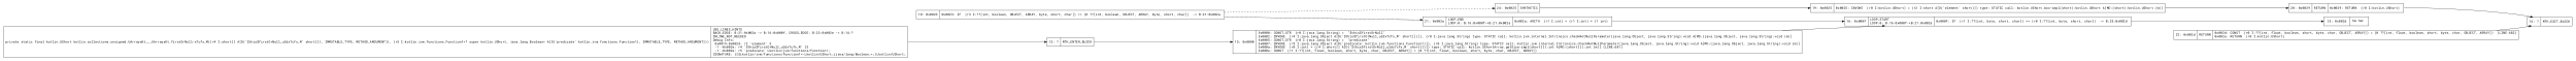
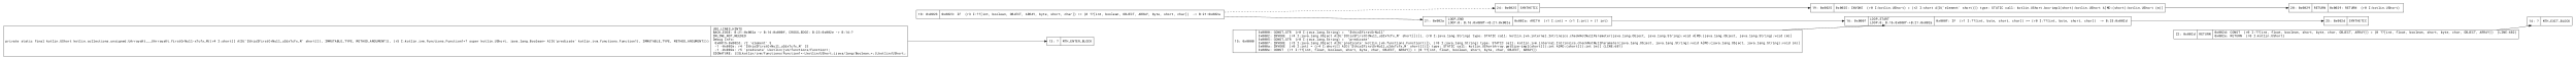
  digraph {
    fontname="Roboto Mono"
    rankdir=LR
    node [fontname="Roboto Mono" shape=record]
    edge [fontname="Roboto Mono"]
    n1 [label="{13\:\ ?|MTH_ENTER_BLOCK\l}"]
    n2 [label="{15\:\ 0x0000|0x0000: CONST_STR  (r0 I:java.lang.String) =  \"$this$firstOrNull\" \l0x0002: INVOKE  (r4 I:java.lang.Object A[D('$this$firstOrNull_u2dxTcfx_M' short[])]), (r0 I:java.lang.String) type: STATIC call: kotlin.jvm.internal.Intrinsics.checkNotNullParameter(java.lang.Object, java.lang.String):void A[MD:(java.lang.Object, java.lang.String):void (m)]\l0x0005: CONST_STR  (r0 I:java.lang.String) =  \"predicate\" \l0x0007: INVOKE  (r5 I:java.lang.Object A[D('predicate' kotlin.jvm.functions.Function1)]), (r0 I:java.lang.String) type: STATIC call: kotlin.jvm.internal.Intrinsics.checkNotNullParameter(java.lang.Object, java.lang.String):void A[MD:(java.lang.Object, java.lang.String):void (m)]\l0x000a: INVOKE  (r0 I:int) = (r4 I:short[] A[D('$this$firstOrNull_u2dxTcfx_M' short[])]) type: STATIC call: kotlin.UShortArray.getSize\-impl(short[]):int A[MD:(short[]):int (m)] (LINE:681)\l0x000e: CONST  (r1 I:??[int, float, boolean, short, byte, char, OBJECT, ARRAY]) = (0 ??[int, float, boolean, short, byte, char, OBJECT, ARRAY]) \l}"]
    n3 [label="{16\:\ 0x000f|LOOP_START\lLOOP:0: B:16:0x000f\-\>B:21:0x002a\l|0x000f: IF  (r1 I:??[int, byte, short, char]) \>= (r0 I:??[int, byte, short, char])  \-\> B:25:0x002d \l}"]
-   n4 [label="{25\:\ 0x002d|INLINE\l}"]
+   n4 [label="{25\:\ 0x002d|SYNTHETIC\l}"]
    n5 [label="{18\:\ 0x0023|0x0023: IF  (r3 I:??[int, boolean, OBJECT, ARRAY, byte, short, char]) == (0 ??[int, boolean, OBJECT, ARRAY, byte, short, char])  \-\> B:21:0x002a \l}"]
    n6 [label="{21\:\ 0x002a|LOOP_END\lLOOP:0: B:16:0x000f\-\>B:21:0x002a\l|0x002a: ARITH  (r1 I:int) = (r1 I:int) + (1 int) \l}"]
    n7 [label="{24\:\ 0x0025|SYNTHETIC\l}"]
    n8 [label="{19\:\ 0x0025|0x0025: INVOKE  (r0 I:kotlin.UShort) = (r2 I:short A[D('element' short)]) type: STATIC call: kotlin.UShort.box\-impl(short):kotlin.UShort A[MD:(short):kotlin.UShort (m)]\l}"]
    n9 [label="{20\:\ 0x0029|RETURN\l|0x0029: RETURN  (r0 I:kotlin.UShort) \l}"]
    n10 [label="{14\:\ ?|MTH_EXIT_BLOCK\l}"]
    n11 [label="{22\:\ 0x002d|RETURN\l|0x002d: CONST  (r0 I:??[int, float, boolean, short, byte, char, OBJECT, ARRAY]) = (0 ??[int, float, boolean, short, byte, char, OBJECT, ARRAY])  (LINE:682)\l0x002e: RETURN  (r0 I:kotlin.UShort) \l}"]
    n12 [label="{private static final kotlin.UShort kotlin.collections.unsigned.UArraysKt___UArraysKt.firstOrNull\-xTcfx_M((r4 I:short[] A[D('$this$firstOrNull_u2dxTcfx_M' short[]), IMMUTABLE_TYPE, METHOD_ARGUMENT]), (r5 I:kotlin.jvm.functions.Function1\<? super kotlin.UShort, java.lang.Boolean\> A[D('predicate' kotlin.jvm.functions.Function1), IMMUTABLE_TYPE, METHOD_ARGUMENT]))  | USE_LINES_HINTS\lBACK_EDGE: B:21:0x002a \-\> B:16:0x000f, CROSS_EDGE: B:23:0x002e \-\> B:14:?\lINLINE_NOT_NEEDED\lDebug Info:\l  0x0015\-0x002d: r2 'element' S\l  \-1 \-0x002e: r4 '$this$firstOrNull_u2dxTcfx_M' [S\l  \-1 \-0x002e: r5 'predicate' Lkotlin\/jvm\/functions\/Function1;\lSIGNATURE: ([SLkotlin\/jvm\/functions\/Function1\<\-Lkotlin\/UShort;Ljava\/lang\/Boolean;\>;)Lkotlin\/UShort;\l}"]
-   n1 -> n2
    n2 -> n3
    n3 -> n4
    n5 -> n6
    n5 -> n7 [style=dashed]
    n6 -> n3
    n7 -> n8
    n8 -> n9
-   n9 -> n10
    n11 -> n10
    n12 -> n1
  }
